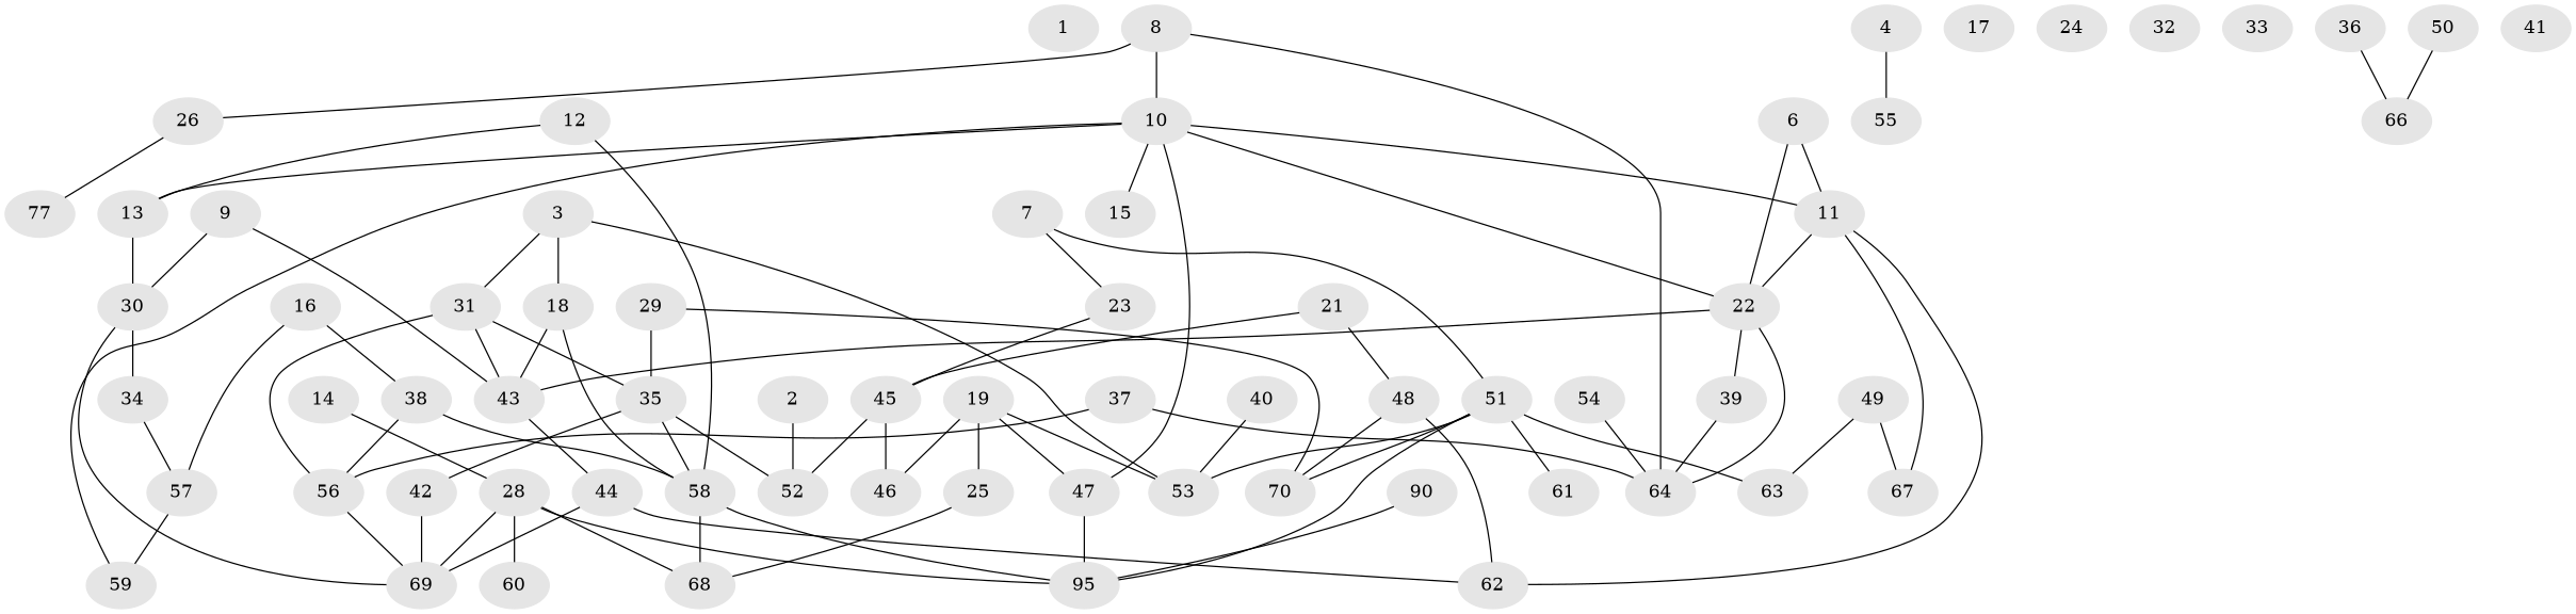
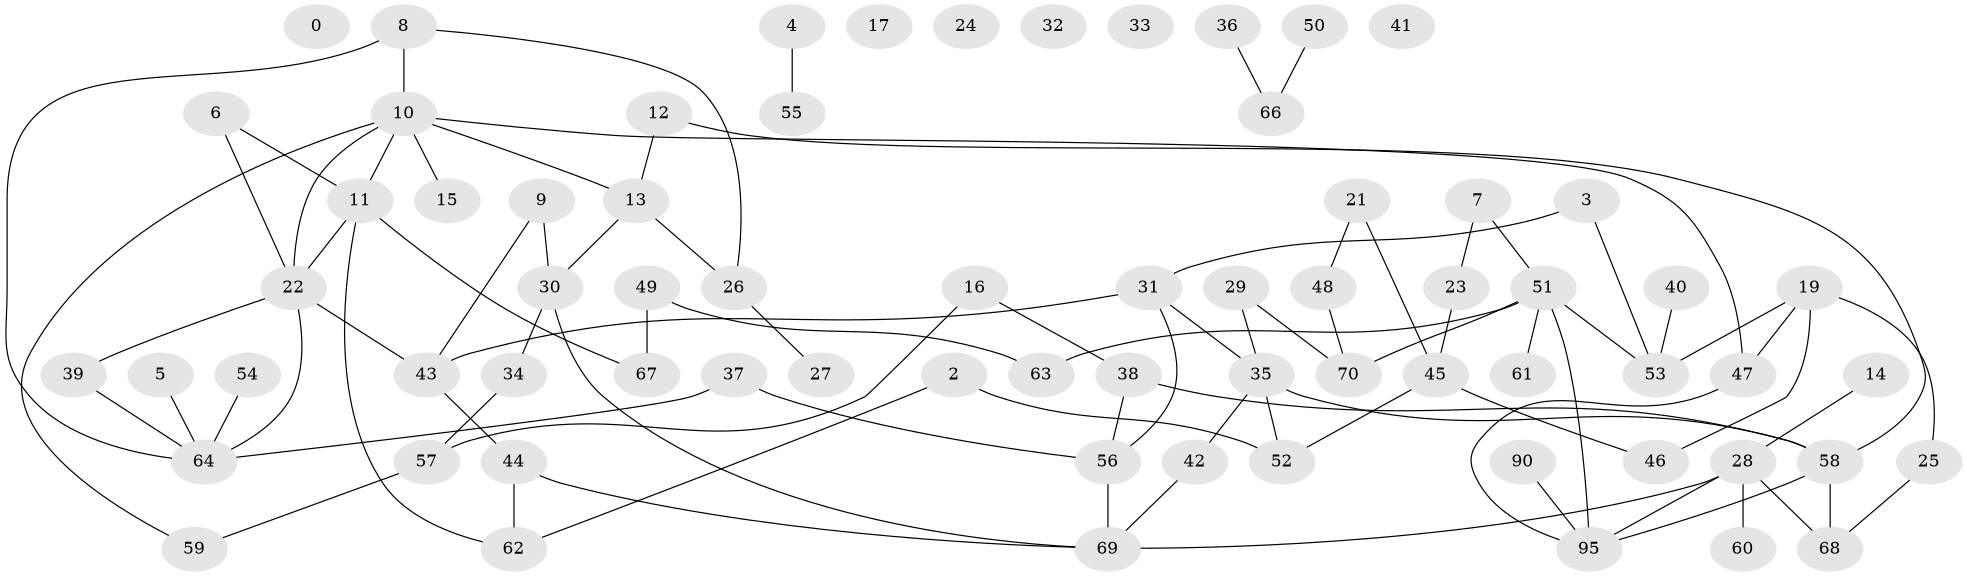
  graph {
    node [color=gray90 style=filled]
-   1
+   1 [label=0]
    2
    52
    3
-   18
    31
    53
    43
    58
    35
    56
    4
    55
+   5
    64
    6
    11
    22
    62
    67
    39
    7
    23
    51
    45
    n26 [label=95]
    70
    63
    61
    8
    10
    26
    13
    15
    47
    59
-   27 [label=77]
+   27
    9
    30
    69
    34
    44
    12
    68
    14
    28
    60
    16
    38
    57
    17
    19
    25
    46
    n55 [label=90]
    21
    48
    24
    29
    42
    32
    33
    36
    66
    37
    40
    41
    49
    50
    54
    2 -- 52
-   3 -- 18
    3 -- 31
    3 -- 53
-   18 -- 43
-   18 -- 58
    31 -- 43
    31 -- 35
    31 -- 56
    43 -- 44
    58 -- n26
    58 -- 68
    35 -- 52
    35 -- 58
    35 -- 42
    56 -- 69
    4 -- 55
+   5 -- 64
    6 -- 11
    6 -- 22
    11 -- 22
    11 -- 62
    11 -- 67
    22 -- 43
    22 -- 64
    22 -- 39
    39 -- 64
    7 -- 23
    7 -- 51
    23 -- 45
    51 -- 53
    51 -- n26
    51 -- 70
    51 -- 63
    51 -- 61
    45 -- 52
    45 -- 46
    8 -- 64
    8 -- 10
    8 -- 26
    10 -- 11
    10 -- 22
    10 -- 13
    10 -- 15
    10 -- 47
    10 -- 59
    26 -- 27
+   13 -- 26
    13 -- 30
    47 -- n26
    9 -- 43
    9 -- 30
    30 -- 69
    30 -- 34
    34 -- 57
    44 -- 62
    44 -- 69
    12 -- 58
    12 -- 13
    14 -- 28
    28 -- n26
    28 -- 69
    28 -- 68
    28 -- 60
    16 -- 38
    16 -- 57
    38 -- 58
    38 -- 56
    57 -- 59
    19 -- 53
    19 -- 47
    19 -- 25
    19 -- 46
    25 -- 68
    n55 -- n26
    21 -- 45
    21 -- 48
-   48 -- 62
+   2 -- 62
    48 -- 70
    29 -- 35
    29 -- 70
    42 -- 69
    36 -- 66
    37 -- 56
    37 -- 64
    40 -- 53
    49 -- 67
    49 -- 63
    50 -- 66
    54 -- 64
  }
